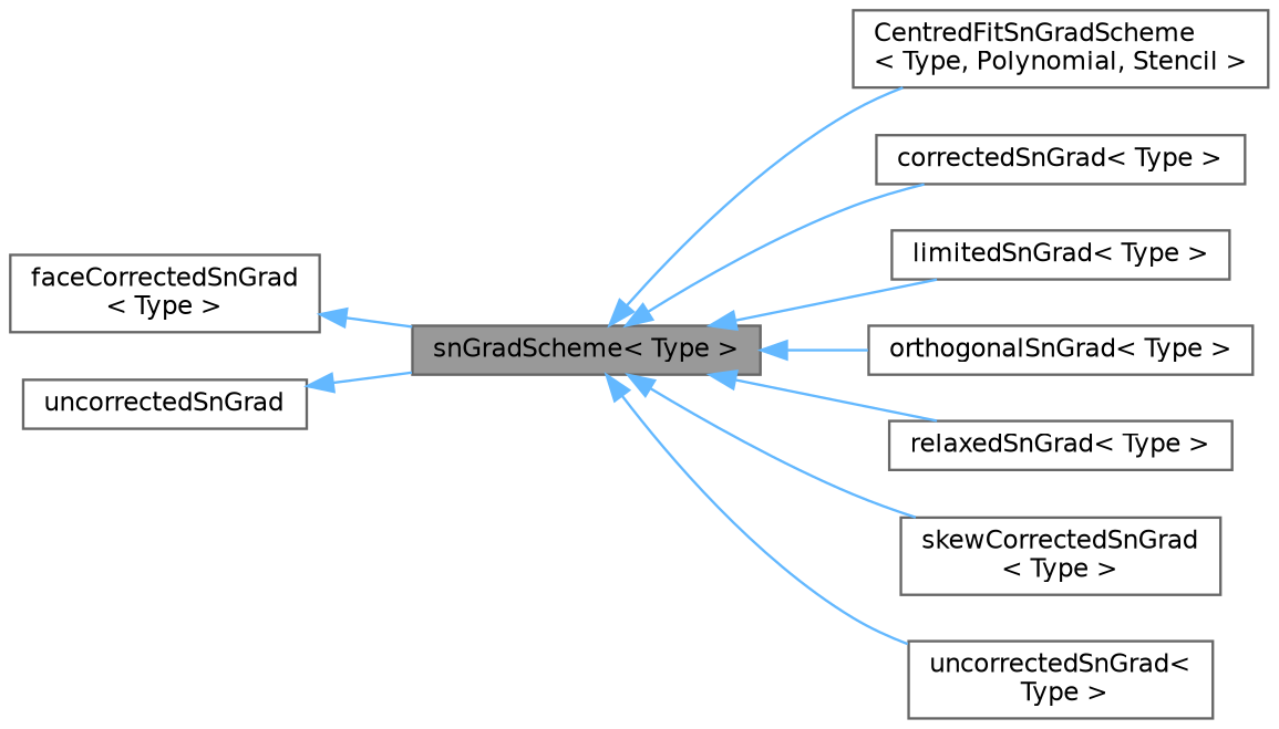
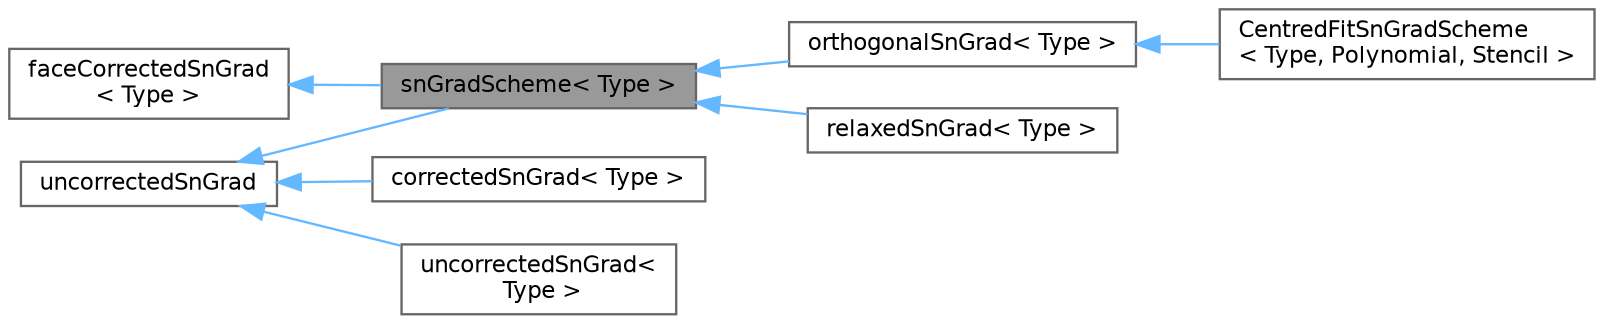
  digraph {
    rankdir=LR
    node [color=gray40 fillcolor=white fontname=Helvetica fontsize=10 shape=box style=filled]
    edge [color=steelblue1 dir=back fontname=Helvetica fontsize=10 labelfontname=Helvetica labelfontsize=10 style=solid]
    n1 [fillcolor=grey60 fontcolor=black height=0.2 label="snGradScheme\< Type \>" width=0.4]
    n2 [height=0.2 label="CentredFitSnGradScheme\l\< Type, Polynomial, Stencil \>" width=0.4]
    n3 [height=0.2 label="correctedSnGrad\< Type \>" width=0.4]
-   n4 [height=0.2 label="limitedSnGrad\< Type \>" width=0.4]
    n5 [height=0.2 label="orthogonalSnGrad\< Type \>" width=0.4]
    n6 [height=0.2 label="relaxedSnGrad\< Type \>" width=0.4]
-   n7 [height=0.2 label="skewCorrectedSnGrad\l\< Type \>" width=0.4]
    n8 [height=0.2 label="uncorrectedSnGrad\<\l Type \>" width=0.4]
    n9 [height=0.2 label="faceCorrectedSnGrad\l\< Type \>" width=0.4]
    n10 [height=0.2 label=uncorrectedSnGrad width=0.4]
-   n1 -> n2
-   n1 -> n3
-   n1 -> n4
+   n5 -> n2
+   n10 -> n3
    n1 -> n5
    n1 -> n6
-   n1 -> n7
-   n1 -> n8
+   n10 -> n8
    n9 -> n1
    n10 -> n1
  }
